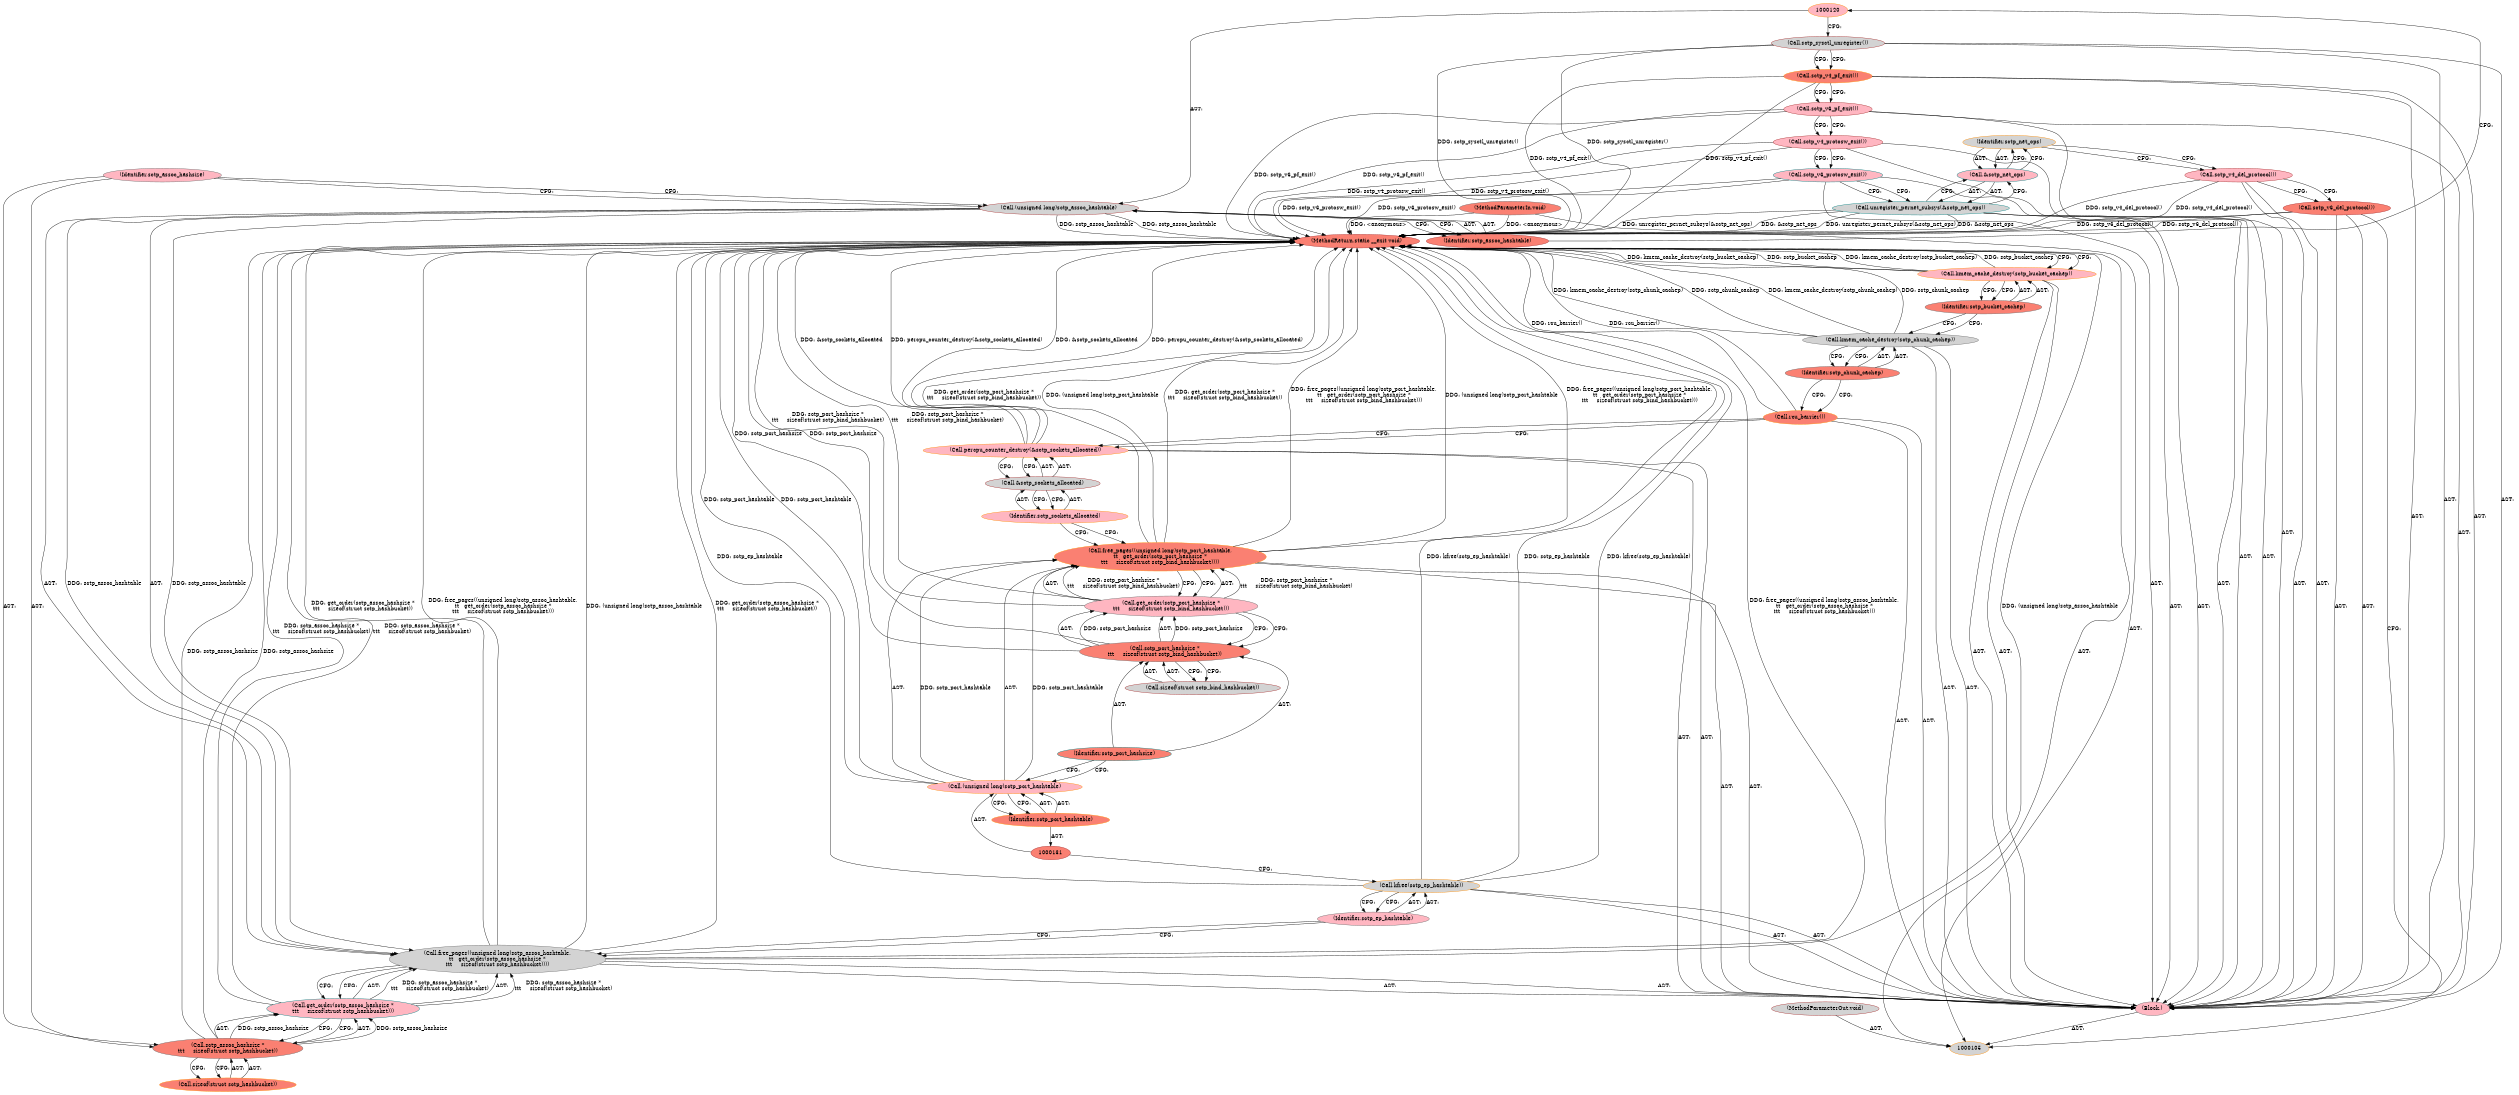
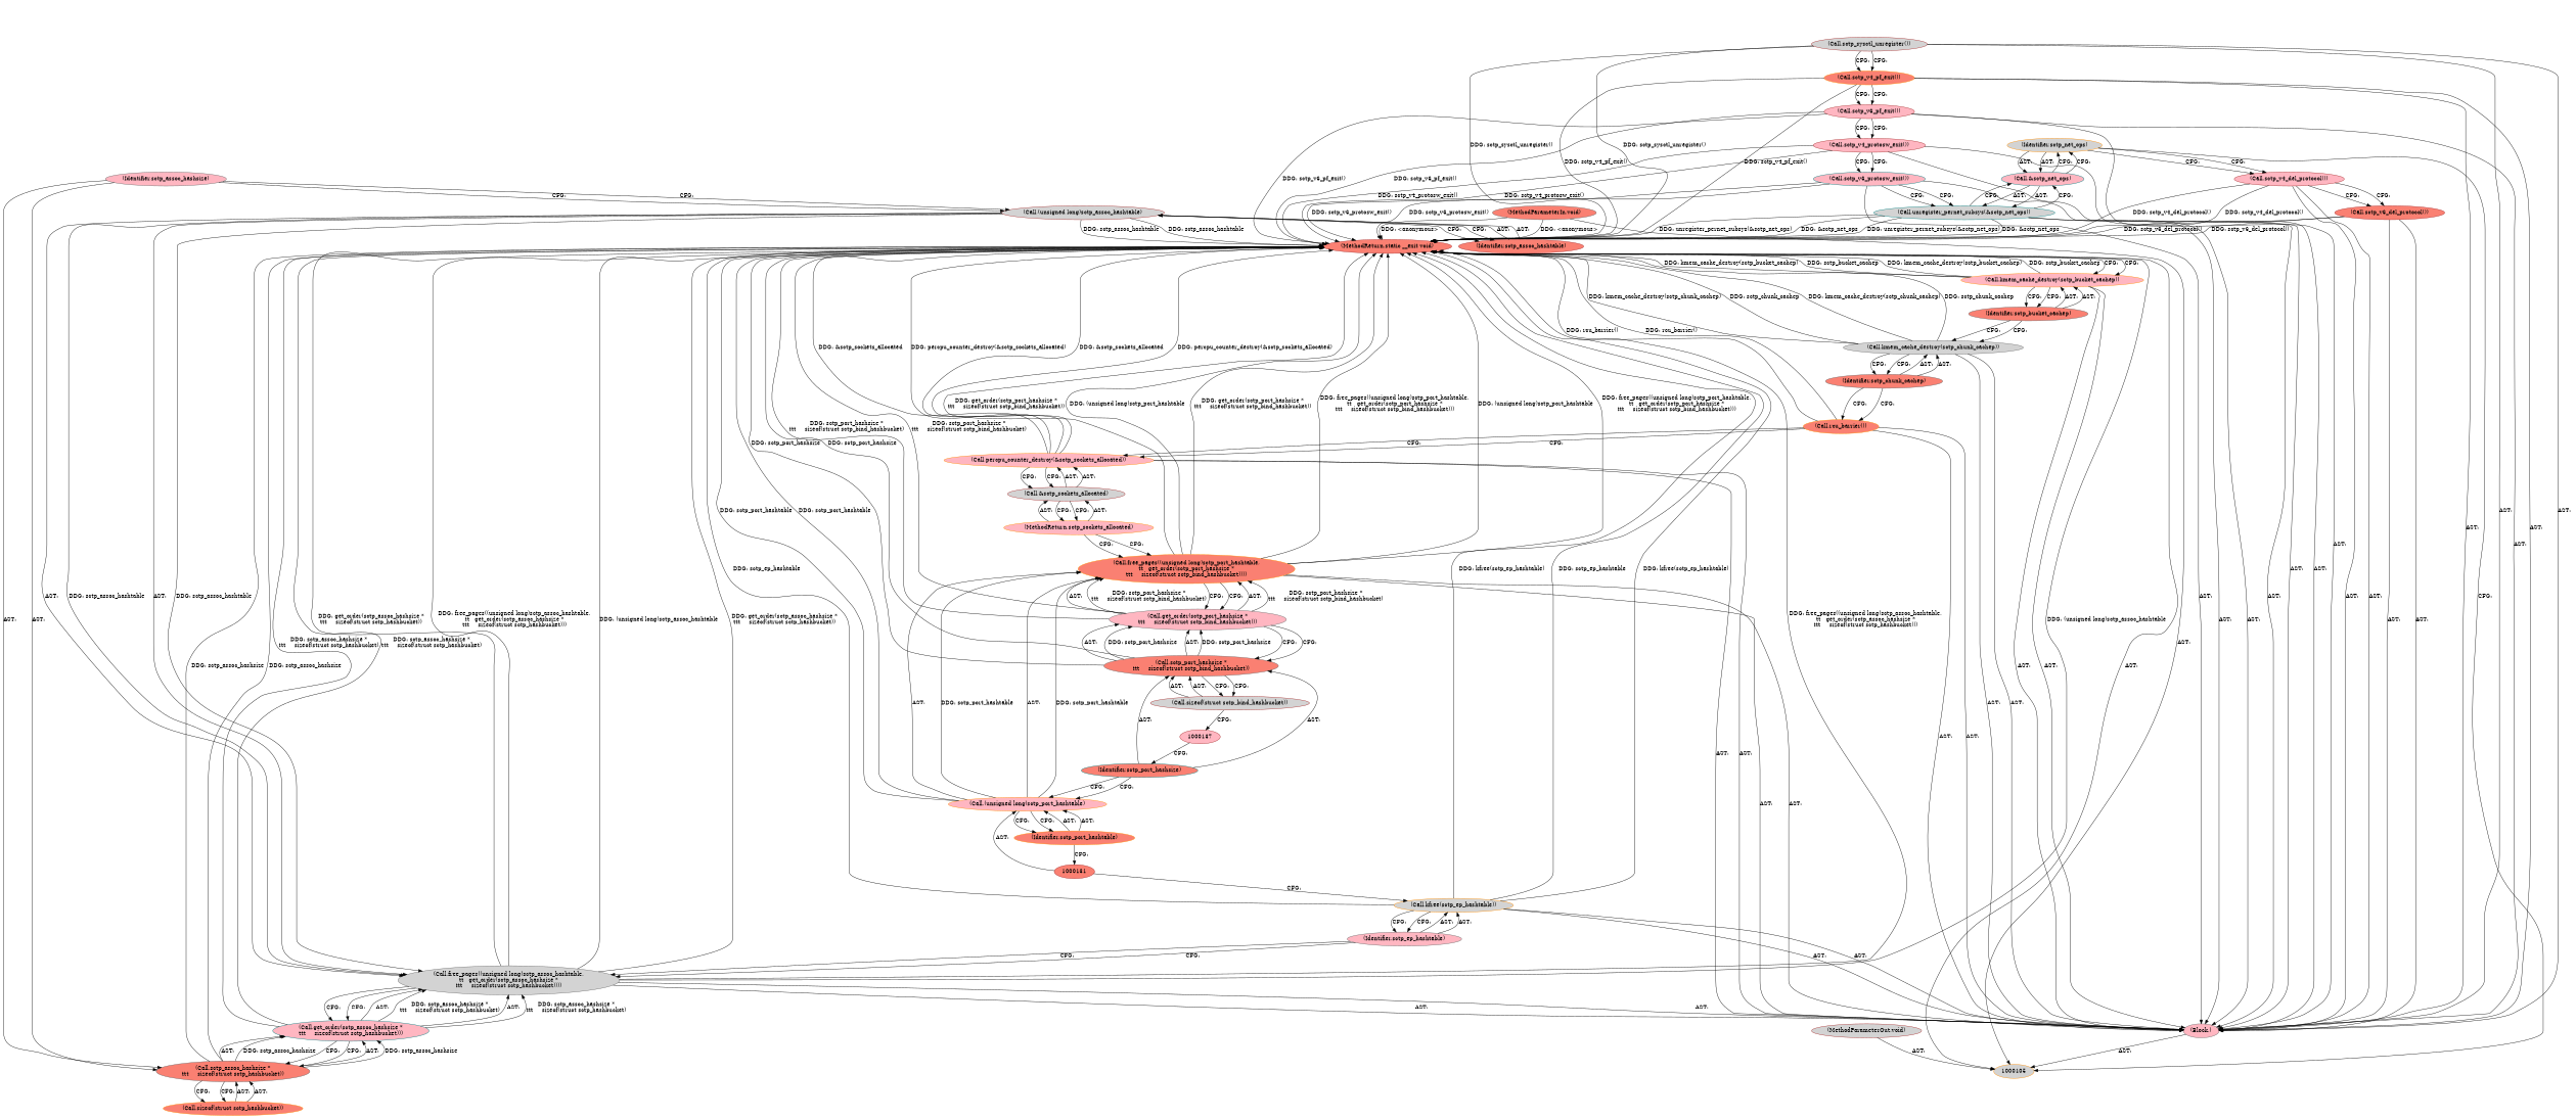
  digraph {
    node [color=brown fillcolor=lightpink style=filled]
    n1 [fillcolor=salmon label="(MethodReturn,static __exit void)"]
    n2 [color=darkorange label="(Call,kmem_cache_destroy(sctp_bucket_cachep))"]
    1000105 [color=darkorange fillcolor=lightgrey]
    n4 [color=gray40 label="(Block,)"]
    n5 [color=gray40 fillcolor=salmon label="(Identifier,sctp_bucket_cachep)"]
    n6 [color=gray40 fillcolor=salmon label="(MethodParameterIn,void)"]
    n7 [fillcolor=lightgrey label="(MethodParameterOut,void)"]
    n8 [color=teal fillcolor=lightgrey label="(Call,unregister_pernet_subsys(&sctp_net_ops))"]
    n9 [color=teal label="(Call,&sctp_net_ops)"]
    n10 [color=darkorange fillcolor=lightgrey label="(Identifier,sctp_net_ops)"]
    n11 [label="(Call,sctp_v4_del_protocol())"]
    n12 [fillcolor=salmon label="(Call,sctp_v6_del_protocol())"]
    n13 [color=teal label="(Call,sctp_v6_protosw_exit())"]
    n14 [label="(Call,sctp_v4_protosw_exit())"]
    n15 [label="(Call,sctp_v6_pf_exit())"]
    n16 [color=darkorange fillcolor=salmon label="(Call,sctp_v4_pf_exit())"]
    n17 [fillcolor=lightgrey label="(Call,sctp_sysctl_unregister())"]
    n18 [color=gray40 fillcolor=lightgrey label="(Call,free_pages((unsigned long)sctp_assoc_hashtable,\n\t\t   get_order(sctp_assoc_hashsize *\n\t\t\t     sizeof(struct sctp_hashbucket))))"]
    n19 [color=teal label="(Call,get_order(sctp_assoc_hashsize *\n\t\t\t     sizeof(struct sctp_hashbucket)))"]
    n20 [color=gray40 fillcolor=salmon label="(Call,sctp_assoc_hashsize *\n\t\t\t     sizeof(struct sctp_hashbucket))"]
    n21 [fillcolor=lightgrey label="(Call,(unsigned long)sctp_assoc_hashtable)"]
    n22 [fillcolor=salmon label="(Identifier,sctp_assoc_hashtable)"]
-   1000120 [color=darkorange]
    n24 [color=darkorange fillcolor=salmon label="(Call,sizeof(struct sctp_hashbucket))"]
    n25 [color=gray40 label="(Identifier,sctp_assoc_hashsize)"]
    n26 [color=darkorange fillcolor=lightgrey label="(Call,kfree(sctp_ep_hashtable))"]
    n27 [color=gray40 label="(Identifier,sctp_ep_hashtable)"]
    n28 [color=darkorange fillcolor=salmon label="(Call,free_pages((unsigned long)sctp_port_hashtable,\n\t\t   get_order(sctp_port_hashsize *\n\t\t\t     sizeof(struct sctp_bind_hashbucket))))"]
    n29 [color=gray40 label="(Call,get_order(sctp_port_hashsize *\n\t\t\t     sizeof(struct sctp_bind_hashbucket)))"]
    n30 [color=gray40 fillcolor=salmon label="(Call,sctp_port_hashsize *\n\t\t\t     sizeof(struct sctp_bind_hashbucket))"]
    n31 [color=darkorange label="(Call,(unsigned long)sctp_port_hashtable)"]
    n32 [color=darkorange fillcolor=salmon label="(Identifier,sctp_port_hashtable)"]
    1000131 [fillcolor=salmon]
    n34 [fillcolor=lightgrey label="(Call,sizeof(struct sctp_bind_hashbucket))"]
+   1000137
    n36 [color=teal fillcolor=salmon label="(Identifier,sctp_port_hashsize)"]
    n37 [color=darkorange label="(Call,percpu_counter_destroy(&sctp_sockets_allocated))"]
    n38 [fillcolor=lightgrey label="(Call,&sctp_sockets_allocated)"]
-   n39 [color=darkorange label="(Identifier,sctp_sockets_allocated)"]
+   n39 [color=darkorange label="(MethodReturn,sctp_sockets_allocated)"]
    n40 [color=darkorange fillcolor=salmon label="(Call,rcu_barrier())"]
    n41 [color=gray40 fillcolor=lightgrey label="(Call,kmem_cache_destroy(sctp_chunk_cachep))"]
    n42 [color=gray40 fillcolor=salmon label="(Identifier,sctp_chunk_cachep)"]
    n1 -> n2 [label="CFG: "]
    n1 -> n2 [label="CFG: "]
    n1 -> 1000105 [label="AST: "]
    n2 -> n1 [label="DDG: kmem_cache_destroy(sctp_bucket_cachep)"]
    n2 -> n1 [label="DDG: sctp_bucket_cachep"]
    n2 -> n1 [label="DDG: kmem_cache_destroy(sctp_bucket_cachep)"]
    n2 -> n1 [label="DDG: sctp_bucket_cachep"]
    n2 -> n4 [label="AST: "]
    n2 -> n4 [label="AST: "]
    n2 -> n5 [label="CFG: "]
    n2 -> n5 [label="CFG: "]
    n4 -> 1000105 [label="AST: "]
    n5 -> n2 [label="AST: "]
    n5 -> n2 [label="AST: "]
    n5 -> n41 [label="CFG: "]
    n5 -> n41 [label="CFG: "]
    n6 -> n1 [label="DDG: <anonymous>"]
    n6 -> n1 [label="DDG: <anonymous>"]
    n6 -> 1000105 [label="AST: "]
    n7 -> 1000105 [label="AST: "]
    n8 -> n1 [label="DDG: unregister_pernet_subsys(&sctp_net_ops)"]
    n8 -> n1 [label="DDG: &sctp_net_ops"]
    n8 -> n1 [label="DDG: unregister_pernet_subsys(&sctp_net_ops)"]
    n8 -> n1 [label="DDG: &sctp_net_ops"]
    n8 -> n4 [label="AST: "]
    n8 -> n4 [label="AST: "]
    n8 -> n9 [label="CFG: "]
    n8 -> n9 [label="CFG: "]
    n9 -> n8 [label="AST: "]
    n9 -> n8 [label="AST: "]
    n9 -> n10 [label="CFG: "]
    n9 -> n10 [label="CFG: "]
    n10 -> n9 [label="AST: "]
    n10 -> n9 [label="AST: "]
    n10 -> n11 [label="CFG: "]
    n10 -> n11 [label="CFG: "]
    n11 -> n1 [label="DDG: sctp_v4_del_protocol()"]
    n11 -> n1 [label="DDG: sctp_v4_del_protocol()"]
    n11 -> n4 [label="AST: "]
    n11 -> n4 [label="AST: "]
    n11 -> n12 [label="CFG: "]
    n11 -> n12 [label="CFG: "]
    n12 -> n1 [label="DDG: sctp_v6_del_protocol()"]
    n12 -> n1 [label="DDG: sctp_v6_del_protocol()"]
-   n12 -> 1000105 [label="CFG: "]
+   n10 -> 1000105 [label="CFG: "]
    n12 -> n4 [label="AST: "]
    n12 -> n4 [label="AST: "]
    n13 -> n1 [label="DDG: sctp_v6_protosw_exit()"]
    n13 -> n1 [label="DDG: sctp_v6_protosw_exit()"]
    n13 -> n4 [label="AST: "]
    n13 -> n4 [label="AST: "]
    n13 -> n8 [label="CFG: "]
    n13 -> n8 [label="CFG: "]
    n14 -> n1 [label="DDG: sctp_v4_protosw_exit()"]
    n14 -> n1 [label="DDG: sctp_v4_protosw_exit()"]
    n14 -> n4 [label="AST: "]
    n14 -> n4 [label="AST: "]
    n14 -> n13 [label="CFG: "]
    n14 -> n13 [label="CFG: "]
    n15 -> n1 [label="DDG: sctp_v6_pf_exit()"]
    n15 -> n1 [label="DDG: sctp_v6_pf_exit()"]
    n15 -> n4 [label="AST: "]
    n15 -> n4 [label="AST: "]
    n15 -> n14 [label="CFG: "]
    n15 -> n14 [label="CFG: "]
    n16 -> n1 [label="DDG: sctp_v4_pf_exit()"]
    n16 -> n1 [label="DDG: sctp_v4_pf_exit()"]
    n16 -> n4 [label="AST: "]
    n16 -> n4 [label="AST: "]
    n16 -> n15 [label="CFG: "]
    n16 -> n15 [label="CFG: "]
    n17 -> n1 [label="DDG: sctp_sysctl_unregister()"]
    n17 -> n1 [label="DDG: sctp_sysctl_unregister()"]
    n17 -> n4 [label="AST: "]
    n17 -> n4 [label="AST: "]
    n17 -> n16 [label="CFG: "]
    n17 -> n16 [label="CFG: "]
    n18 -> n1 [label="DDG: free_pages((unsigned long)sctp_assoc_hashtable,\n\t\t   get_order(sctp_assoc_hashsize *\n\t\t\t     sizeof(struct sctp_hashbucket)))"]
    n18 -> n1 [label="DDG: (unsigned long)sctp_assoc_hashtable"]
    n18 -> n1 [label="DDG: get_order(sctp_assoc_hashsize *\n\t\t\t     sizeof(struct sctp_hashbucket))"]
    n18 -> n1 [label="DDG: free_pages((unsigned long)sctp_assoc_hashtable,\n\t\t   get_order(sctp_assoc_hashsize *\n\t\t\t     sizeof(struct sctp_hashbucket)))"]
    n18 -> n1 [label="DDG: (unsigned long)sctp_assoc_hashtable"]
    n18 -> n1 [label="DDG: get_order(sctp_assoc_hashsize *\n\t\t\t     sizeof(struct sctp_hashbucket))"]
    n18 -> n4 [label="AST: "]
    n18 -> n4 [label="AST: "]
    n18 -> n19 [label="CFG: "]
    n18 -> n19 [label="CFG: "]
    n19 -> n1 [label="DDG: sctp_assoc_hashsize *\n\t\t\t     sizeof(struct sctp_hashbucket)"]
    n19 -> n1 [label="DDG: sctp_assoc_hashsize *\n\t\t\t     sizeof(struct sctp_hashbucket)"]
    n19 -> n18 [label="AST: "]
    n19 -> n18 [label="DDG: sctp_assoc_hashsize *\n\t\t\t     sizeof(struct sctp_hashbucket)"]
    n19 -> n18 [label="AST: "]
    n19 -> n18 [label="DDG: sctp_assoc_hashsize *\n\t\t\t     sizeof(struct sctp_hashbucket)"]
    n19 -> n20 [label="CFG: "]
    n19 -> n20 [label="CFG: "]
    n20 -> n1 [label="DDG: sctp_assoc_hashsize"]
    n20 -> n1 [label="DDG: sctp_assoc_hashsize"]
    n20 -> n19 [label="AST: "]
    n20 -> n19 [label="DDG: sctp_assoc_hashsize"]
    n20 -> n19 [label="AST: "]
    n20 -> n19 [label="DDG: sctp_assoc_hashsize"]
    n20 -> n24 [label="CFG: "]
    n20 -> n24 [label="CFG: "]
    n21 -> n1 [label="DDG: sctp_assoc_hashtable"]
    n21 -> n1 [label="DDG: sctp_assoc_hashtable"]
    n21 -> n18 [label="AST: "]
    n21 -> n18 [label="DDG: sctp_assoc_hashtable"]
    n21 -> n18 [label="AST: "]
    n21 -> n18 [label="DDG: sctp_assoc_hashtable"]
    n21 -> n22 [label="CFG: "]
    n21 -> n22 [label="CFG: "]
    n22 -> n21 [label="AST: "]
    n22 -> n21 [label="AST: "]
-   n22 -> 1000120 [label="CFG: "]
-   1000120 -> n17 [label="CFG: "]
-   1000120 -> n21 [label="AST: "]
    n24 -> n20 [label="AST: "]
    n24 -> n20 [label="AST: "]
    n25 -> n20 [label="AST: "]
    n25 -> n20 [label="AST: "]
    n25 -> n21 [label="CFG: "]
    n25 -> n21 [label="CFG: "]
    n26 -> n1 [label="DDG: kfree(sctp_ep_hashtable)"]
    n26 -> n1 [label="DDG: sctp_ep_hashtable"]
    n26 -> n1 [label="DDG: kfree(sctp_ep_hashtable)"]
    n26 -> n1 [label="DDG: sctp_ep_hashtable"]
    n26 -> n4 [label="AST: "]
    n26 -> n4 [label="AST: "]
    n26 -> n27 [label="CFG: "]
    n26 -> n27 [label="CFG: "]
    n27 -> n18 [label="CFG: "]
    n27 -> n18 [label="CFG: "]
    n27 -> n26 [label="AST: "]
    n27 -> n26 [label="AST: "]
    n28 -> n1 [label="DDG: (unsigned long)sctp_port_hashtable"]
    n28 -> n1 [label="DDG: get_order(sctp_port_hashsize *\n\t\t\t     sizeof(struct sctp_bind_hashbucket))"]
    n28 -> n1 [label="DDG: free_pages((unsigned long)sctp_port_hashtable,\n\t\t   get_order(sctp_port_hashsize *\n\t\t\t     sizeof(struct sctp_bind_hashbucket)))"]
    n28 -> n1 [label="DDG: (unsigned long)sctp_port_hashtable"]
    n28 -> n1 [label="DDG: get_order(sctp_port_hashsize *\n\t\t\t     sizeof(struct sctp_bind_hashbucket))"]
    n28 -> n1 [label="DDG: free_pages((unsigned long)sctp_port_hashtable,\n\t\t   get_order(sctp_port_hashsize *\n\t\t\t     sizeof(struct sctp_bind_hashbucket)))"]
    n28 -> n4 [label="AST: "]
    n28 -> n4 [label="AST: "]
    n28 -> n29 [label="CFG: "]
    n28 -> n29 [label="CFG: "]
    n29 -> n1 [label="DDG: sctp_port_hashsize *\n\t\t\t     sizeof(struct sctp_bind_hashbucket)"]
    n29 -> n1 [label="DDG: sctp_port_hashsize *\n\t\t\t     sizeof(struct sctp_bind_hashbucket)"]
    n29 -> n28 [label="AST: "]
    n29 -> n28 [label="DDG: sctp_port_hashsize *\n\t\t\t     sizeof(struct sctp_bind_hashbucket)"]
    n29 -> n28 [label="AST: "]
    n29 -> n28 [label="DDG: sctp_port_hashsize *\n\t\t\t     sizeof(struct sctp_bind_hashbucket)"]
    n29 -> n30 [label="CFG: "]
    n29 -> n30 [label="CFG: "]
    n30 -> n1 [label="DDG: sctp_port_hashsize"]
    n30 -> n1 [label="DDG: sctp_port_hashsize"]
    n30 -> n29 [label="AST: "]
    n30 -> n29 [label="DDG: sctp_port_hashsize"]
    n30 -> n29 [label="AST: "]
    n30 -> n29 [label="DDG: sctp_port_hashsize"]
    n30 -> n34 [label="CFG: "]
    n30 -> n34 [label="CFG: "]
    n31 -> n1 [label="DDG: sctp_port_hashtable"]
    n31 -> n1 [label="DDG: sctp_port_hashtable"]
    n31 -> n28 [label="AST: "]
    n31 -> n28 [label="DDG: sctp_port_hashtable"]
    n31 -> n28 [label="AST: "]
    n31 -> n28 [label="DDG: sctp_port_hashtable"]
    n31 -> n32 [label="CFG: "]
    n31 -> n32 [label="CFG: "]
    n32 -> n31 [label="AST: "]
    n32 -> n31 [label="AST: "]
-   n32 -> 1000131 [label="AST: "]
+   n32 -> 1000131 [label="CFG: "]
    1000131 -> n26 [label="CFG: "]
    1000131 -> n31 [label="AST: "]
    n34 -> n30 [label="AST: "]
    n34 -> n30 [label="AST: "]
+   n34 -> 1000137 [label="CFG: "]
+   1000137 -> n36 [label="CFG: "]
    n36 -> n30 [label="AST: "]
    n36 -> n30 [label="AST: "]
    n36 -> n31 [label="CFG: "]
    n36 -> n31 [label="CFG: "]
    n37 -> n1 [label="DDG: &sctp_sockets_allocated"]
    n37 -> n1 [label="DDG: percpu_counter_destroy(&sctp_sockets_allocated)"]
    n37 -> n1 [label="DDG: &sctp_sockets_allocated"]
    n37 -> n1 [label="DDG: percpu_counter_destroy(&sctp_sockets_allocated)"]
    n37 -> n4 [label="AST: "]
    n37 -> n4 [label="AST: "]
    n37 -> n38 [label="CFG: "]
    n37 -> n38 [label="CFG: "]
    n38 -> n37 [label="AST: "]
    n38 -> n37 [label="AST: "]
    n38 -> n39 [label="CFG: "]
    n38 -> n39 [label="CFG: "]
    n39 -> n28 [label="CFG: "]
    n39 -> n28 [label="CFG: "]
    n39 -> n38 [label="AST: "]
    n39 -> n38 [label="AST: "]
    n40 -> n1 [label="DDG: rcu_barrier()"]
    n40 -> n1 [label="DDG: rcu_barrier()"]
    n40 -> n4 [label="AST: "]
    n40 -> n4 [label="AST: "]
    n40 -> n37 [label="CFG: "]
    n40 -> n37 [label="CFG: "]
    n41 -> n1 [label="DDG: kmem_cache_destroy(sctp_chunk_cachep)"]
    n41 -> n1 [label="DDG: sctp_chunk_cachep"]
    n41 -> n1 [label="DDG: kmem_cache_destroy(sctp_chunk_cachep)"]
    n41 -> n1 [label="DDG: sctp_chunk_cachep"]
    n41 -> n4 [label="AST: "]
    n41 -> n4 [label="AST: "]
    n41 -> n42 [label="CFG: "]
    n41 -> n42 [label="CFG: "]
    n42 -> n40 [label="CFG: "]
    n42 -> n40 [label="CFG: "]
    n42 -> n41 [label="AST: "]
    n42 -> n41 [label="AST: "]
  }
